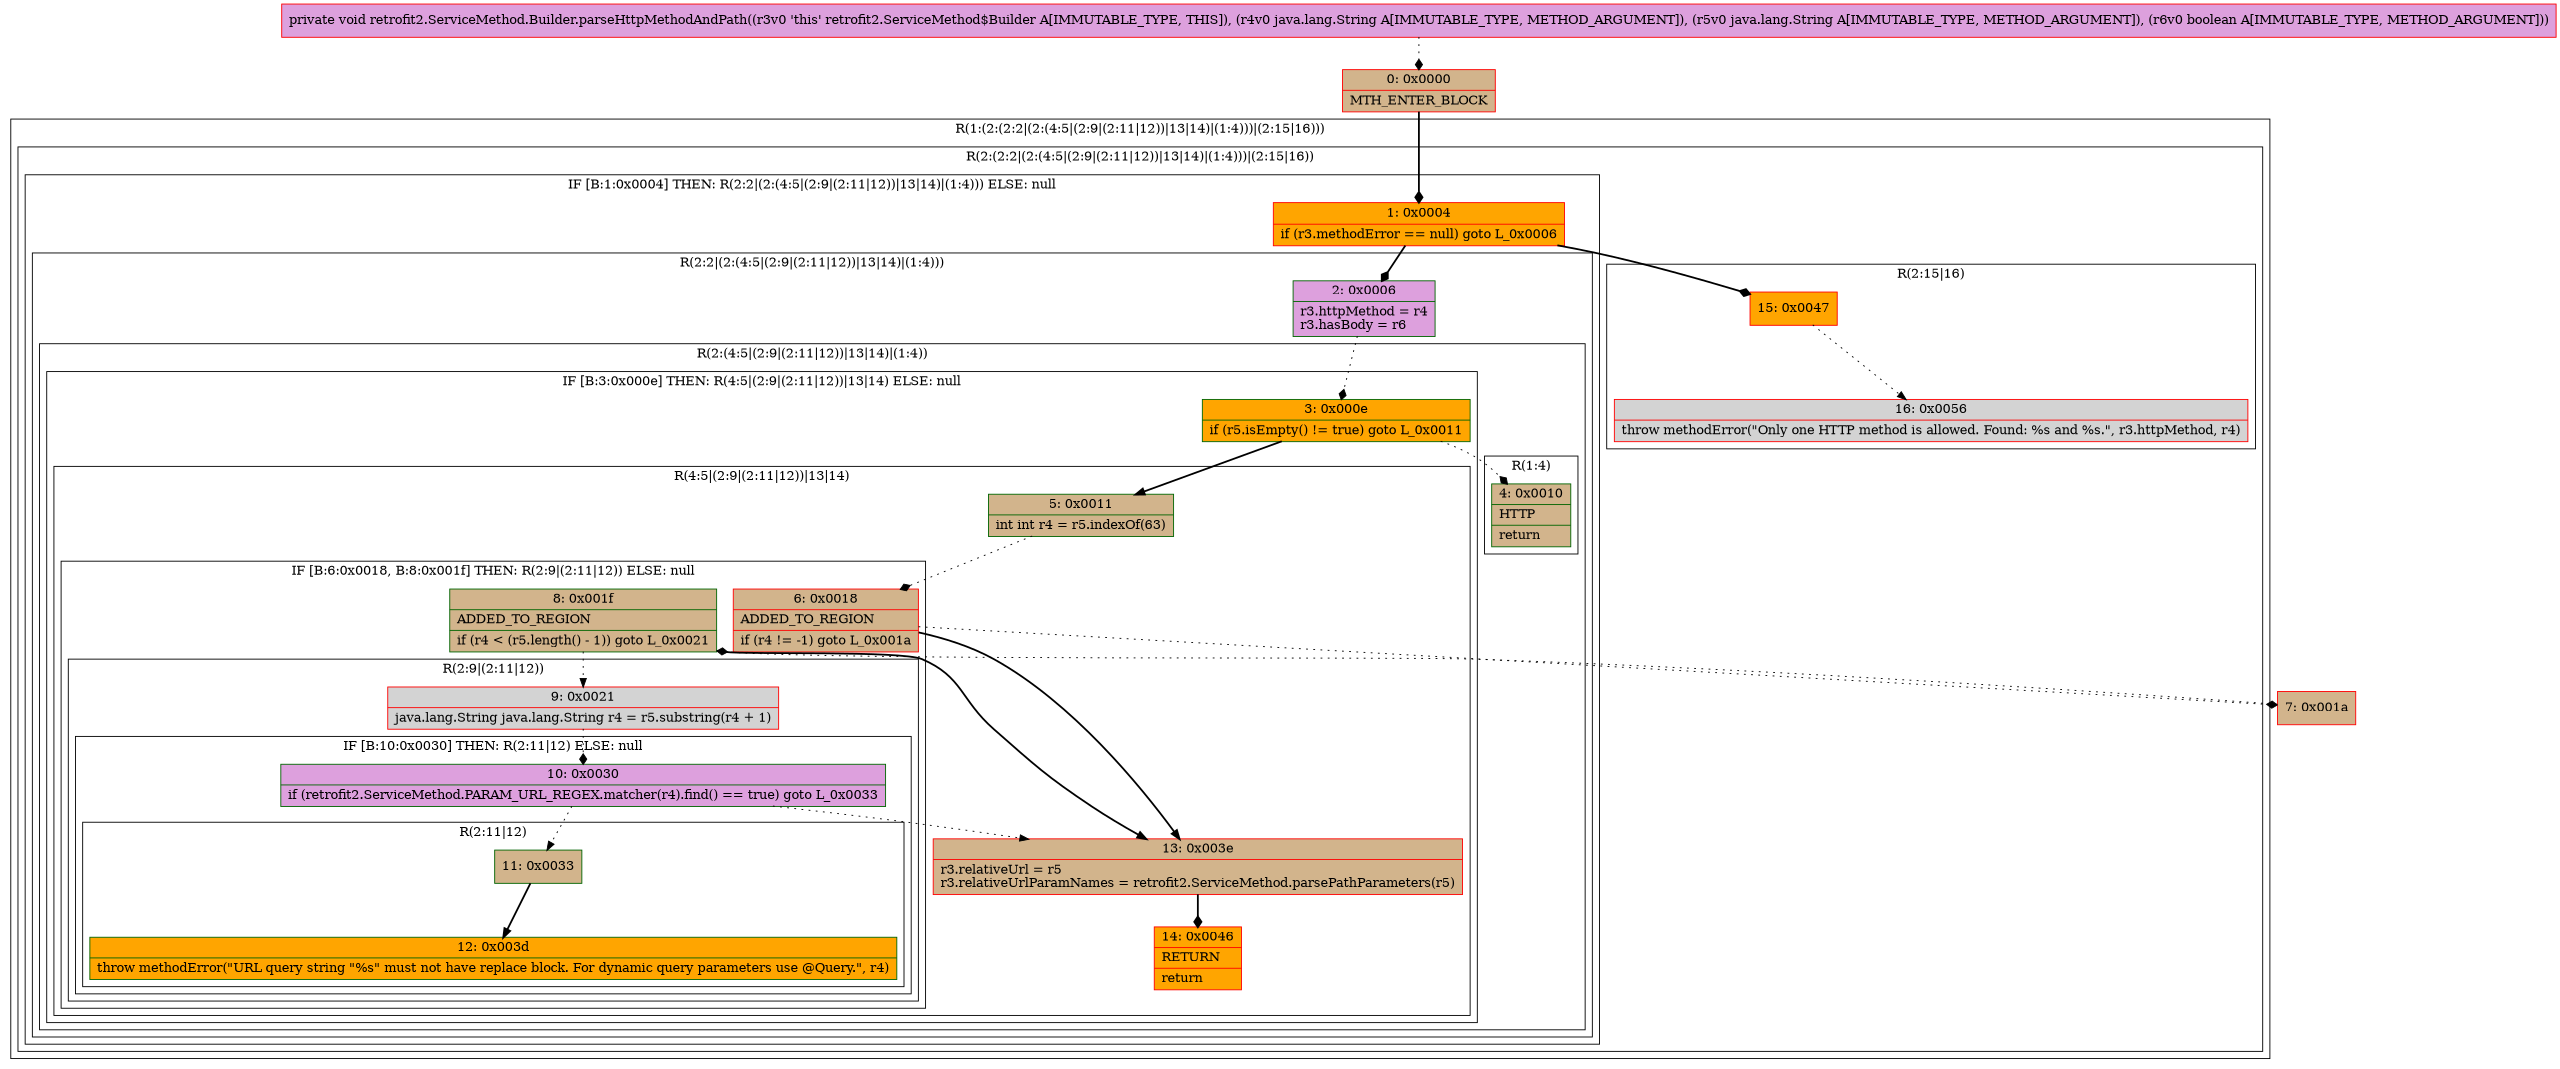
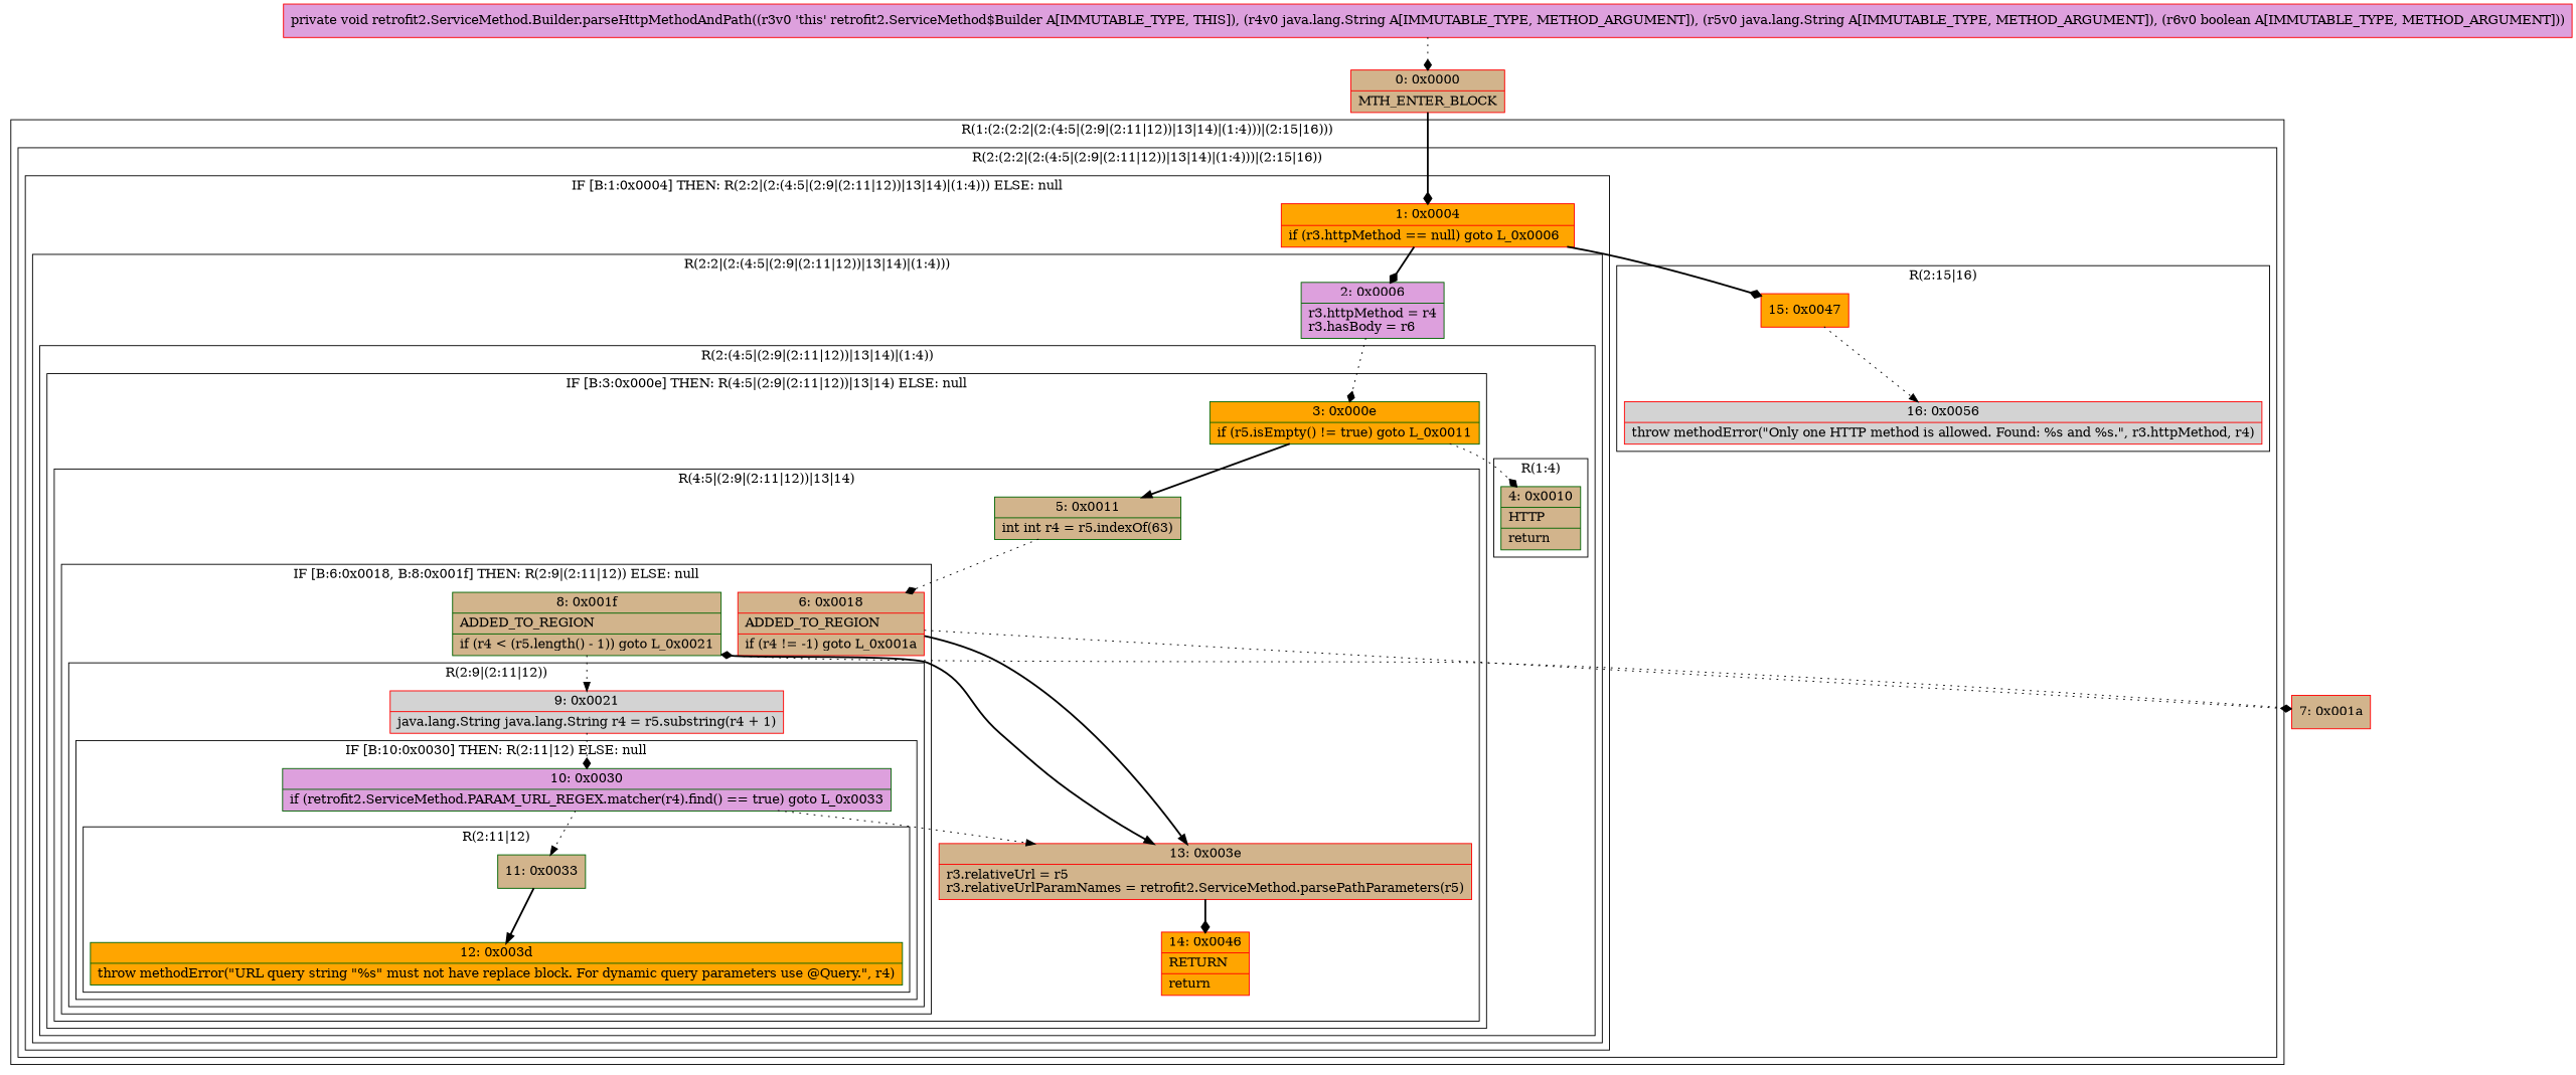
  digraph {
    node [color=red fillcolor=tan shape=record style=filled]
    edge [arrowhead=diamond style=dotted]
    n1 [color=darkgreen label="{11\:\ 0x0033}"]
    n2 [color=darkgreen fillcolor=orange label="{12\:\ 0x003d|throw methodError(\"URL query string \"%s\" must not have replace block. For dynamic query parameters use @Query.\", r4)\l}"]
    n3 [color=darkgreen fillcolor=plum label="{10\:\ 0x0030|if (retrofit2.ServiceMethod.PARAM_URL_REGEX.matcher(r4).find() == true) goto L_0x0033\l}"]
    n4 [fillcolor=lightgrey label="{9\:\ 0x0021|java.lang.String java.lang.String r4 = r5.substring(r4 + 1)\l}"]
    n5 [label="{6\:\ 0x0018|ADDED_TO_REGION\l|if (r4 != \-1) goto L_0x001a\l}"]
    n6 [color=darkgreen label="{8\:\ 0x001f|ADDED_TO_REGION\l|if (r4 \< (r5.length() \- 1)) goto L_0x0021\l}"]
    n7 [color=darkgreen label="{5\:\ 0x0011|int int r4 = r5.indexOf(63)\l}"]
    n8 [label="{13\:\ 0x003e|r3.relativeUrl = r5\lr3.relativeUrlParamNames = retrofit2.ServiceMethod.parsePathParameters(r5)\l}"]
    n9 [fillcolor=orange label="{14\:\ 0x0046|RETURN\l|return\l}"]
    n10 [color=darkgreen fillcolor=orange label="{3\:\ 0x000e|if (r5.isEmpty() != true) goto L_0x0011\l}"]
    n11 [color=darkgreen label="{4\:\ 0x0010|HTTP\l|return\l}"]
    n12 [color=darkgreen fillcolor=plum label="{2\:\ 0x0006|r3.httpMethod = r4\lr3.hasBody = r6\l}"]
-   n13 [fillcolor=orange label="{1\:\ 0x0004|if (r3.methodError == null) goto L_0x0006\l}"]
+   n13 [fillcolor=orange label="{1\:\ 0x0004|if (r3.httpMethod == null) goto L_0x0006\l}"]
    n14 [fillcolor=orange label="{15\:\ 0x0047}"]
    n15 [fillcolor=lightgrey label="{16\:\ 0x0056|throw methodError(\"Only one HTTP method is allowed. Found: %s and %s.\", r3.httpMethod, r4)\l}"]
    n16 [label="{7\:\ 0x001a}"]
    n17 [label="{0\:\ 0x0000|MTH_ENTER_BLOCK\l}"]
    n18 [fillcolor=plum label="{private void retrofit2.ServiceMethod.Builder.parseHttpMethodAndPath((r3v0 'this' retrofit2.ServiceMethod$Builder A[IMMUTABLE_TYPE, THIS]), (r4v0 java.lang.String A[IMMUTABLE_TYPE, METHOD_ARGUMENT]), (r5v0 java.lang.String A[IMMUTABLE_TYPE, METHOD_ARGUMENT]), (r6v0 boolean A[IMMUTABLE_TYPE, METHOD_ARGUMENT])) }"]
    subgraph cluster_1 {
      label="R(1:(2:(2:2|(2:(4:5|(2:9|(2:11|12))|13|14)|(1:4)))|(2:15|16)))"
      subgraph cluster_2 {
        label="R(2:(2:2|(2:(4:5|(2:9|(2:11|12))|13|14)|(1:4)))|(2:15|16))"
        subgraph cluster_3 {
          label="IF [B:1:0x0004] THEN: R(2:2|(2:(4:5|(2:9|(2:11|12))|13|14)|(1:4))) ELSE: null"
          n13
          subgraph cluster_4 {
            label="R(2:2|(2:(4:5|(2:9|(2:11|12))|13|14)|(1:4)))"
            n12
            subgraph cluster_5 {
              label="R(2:(4:5|(2:9|(2:11|12))|13|14)|(1:4))"
              subgraph cluster_6 {
                label="IF [B:3:0x000e] THEN: R(4:5|(2:9|(2:11|12))|13|14) ELSE: null"
                n10
                subgraph cluster_7 {
                  label="R(4:5|(2:9|(2:11|12))|13|14)"
                  n7
                  n8
                  n9
                  subgraph cluster_8 {
                    label="IF [B:6:0x0018, B:8:0x001f] THEN: R(2:9|(2:11|12)) ELSE: null"
                    n5
                    n6
                    subgraph cluster_9 {
                      label="R(2:9|(2:11|12))"
                      n4
                      subgraph cluster_10 {
                        label="IF [B:10:0x0030] THEN: R(2:11|12) ELSE: null"
                        n3
                        subgraph cluster_11 {
                          label="R(2:11|12)"
                          n1
                          n2
                        }
                      }
                    }
                  }
                }
              }
              subgraph cluster_12 {
                label="R(1:4)"
                n11
              }
            }
          }
        }
        subgraph cluster_13 {
          label="R(2:15|16)"
          n14
          n15
        }
      }
    }
    n1 -> n2 [arrowhead=normal style=bold]
    n3 -> n1 [arrowhead=normal]
    n3 -> n8 [arrowhead=normal]
    n4 -> n3
    n5 -> n8 [arrowhead=normal style=bold]
    n5 -> n16
    n6 -> n4 [arrowhead=normal]
    n6 -> n8 [arrowhead=normal style=bold]
    n7 -> n5
    n8 -> n9 [style=bold]
    n10 -> n7 [arrowhead=normal style=bold]
    n10 -> n11
    n12 -> n10
    n13 -> n12 [style=bold]
    n13 -> n14 [style=bold]
    n14 -> n15 [arrowhead=normal]
    n16 -> n6
    n17 -> n13 [style=bold]
    n18 -> n17
  }
